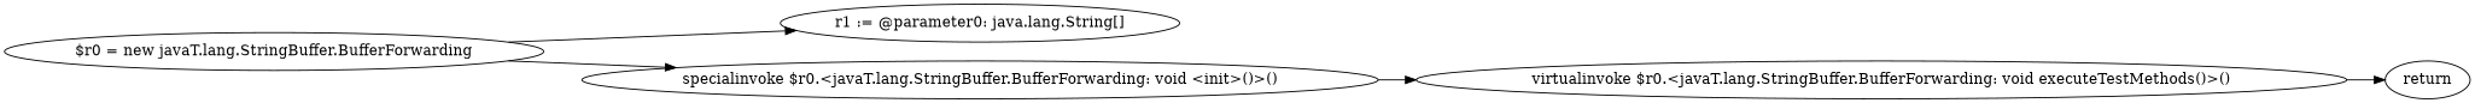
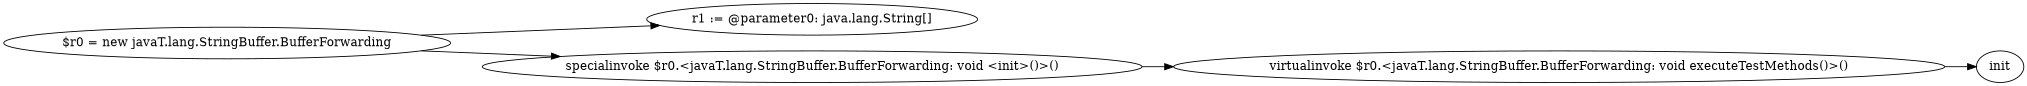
  digraph {
    rankdir=LR
    "$r0 = new javaT.lang.StringBuffer.BufferForwarding"
    "r1 := @parameter0: java.lang.String[]"
    "specialinvoke $r0.<javaT.lang.StringBuffer.BufferForwarding: void <init>()>()"
    "virtualinvoke $r0.<javaT.lang.StringBuffer.BufferForwarding: void executeTestMethods()>()"
-   return
+   return [label=init]
    "$r0 = new javaT.lang.StringBuffer.BufferForwarding" -> "r1 := @parameter0: java.lang.String[]"
    "$r0 = new javaT.lang.StringBuffer.BufferForwarding" -> "specialinvoke $r0.<javaT.lang.StringBuffer.BufferForwarding: void <init>()>()"
    "specialinvoke $r0.<javaT.lang.StringBuffer.BufferForwarding: void <init>()>()" -> "virtualinvoke $r0.<javaT.lang.StringBuffer.BufferForwarding: void executeTestMethods()>()"
    "virtualinvoke $r0.<javaT.lang.StringBuffer.BufferForwarding: void executeTestMethods()>()" -> return
  }
